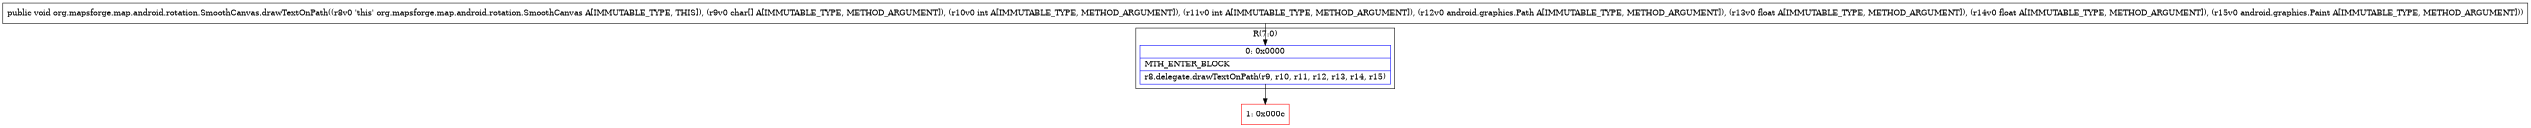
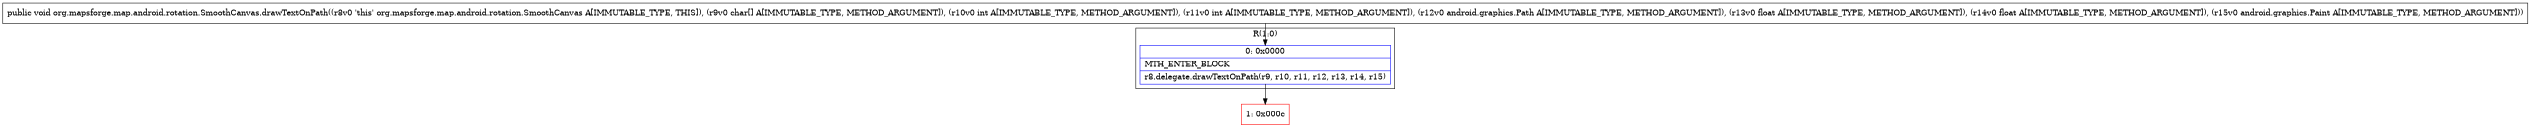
  digraph {
    node [shape=record]
    n1 [color=blue label="{0\:\ 0x0000|MTH_ENTER_BLOCK\l|r8.delegate.drawTextOnPath(r9, r10, r11, r12, r13, r14, r15)\l}"]
    n2 [color=red label="{1\:\ 0x000c}"]
    n3 [label="{public void org.mapsforge.map.android.rotation.SmoothCanvas.drawTextOnPath((r8v0 'this' org.mapsforge.map.android.rotation.SmoothCanvas A[IMMUTABLE_TYPE, THIS]), (r9v0 char[] A[IMMUTABLE_TYPE, METHOD_ARGUMENT]), (r10v0 int A[IMMUTABLE_TYPE, METHOD_ARGUMENT]), (r11v0 int A[IMMUTABLE_TYPE, METHOD_ARGUMENT]), (r12v0 android.graphics.Path A[IMMUTABLE_TYPE, METHOD_ARGUMENT]), (r13v0 float A[IMMUTABLE_TYPE, METHOD_ARGUMENT]), (r14v0 float A[IMMUTABLE_TYPE, METHOD_ARGUMENT]), (r15v0 android.graphics.Paint A[IMMUTABLE_TYPE, METHOD_ARGUMENT])) }"]
    subgraph cluster_1 {
-     label="R(7:0)"
+     label="R(1:0)"
      n1
    }
    n1 -> n2
    n3 -> n1
  }
